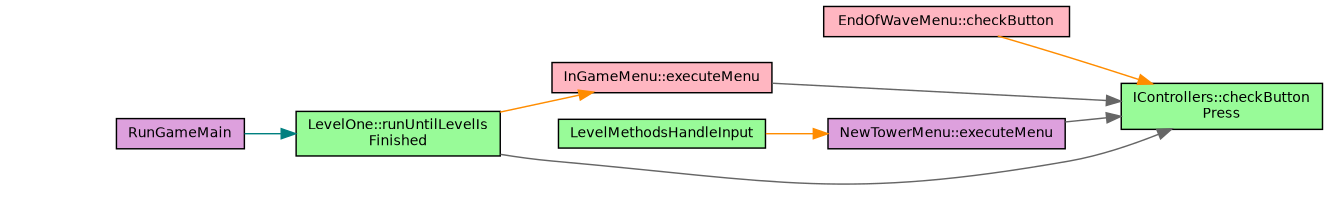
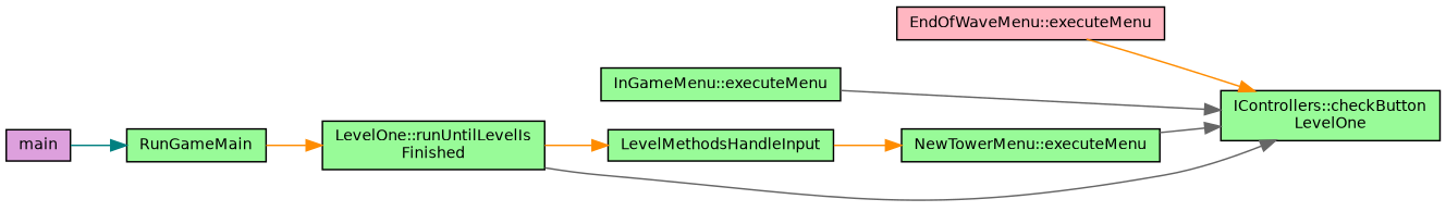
  digraph {
    fontname="DejaVu Sans"
    rankdir=RL
    node [color=black fillcolor=palegreen fontname="DejaVu Sans" fontsize=10 shape=record style=filled]
    edge [color=darkorange dir=back fontname="DejaVu Sans" fontsize=10 labelfontname=Helvetica labelfontsize=10 style=solid]
-   n1 [fontcolor=black height=0.2 label="IControllers::checkButton\lPress" width=0.4]
-   n2 [fillcolor=lightpink height=0.2 label="EndOfWaveMenu::checkButton" width=0.4]
-   n3 [fillcolor=lightpink height=0.2 label="InGameMenu::executeMenu" width=0.4]
-   n4 [fillcolor=plum height=0.2 label="NewTowerMenu::executeMenu" width=0.4]
+   n1 [fontcolor=black height=0.2 label="IControllers::checkButton\lLevelOne" width=0.4]
+   n2 [fillcolor=lightpink height=0.2 label="EndOfWaveMenu::executeMenu" width=0.4]
+   n3 [height=0.2 label="InGameMenu::executeMenu" width=0.4]
+   n4 [height=0.2 label="NewTowerMenu::executeMenu" width=0.4]
    n5 [height=0.2 label="LevelOne::runUntilLevelIs\lFinished" width=0.4]
    n6 [height=0.2 label=LevelMethodsHandleInput width=0.4]
-   n7 [fillcolor=plum height=0.2 label=RunGameMain width=0.4]
+   n7 [height=0.2 label=RunGameMain width=0.4]
+   n8 [fillcolor=plum height=0.2 label=main width=0.4]
    n1 -> n2
    n1 -> n3 [color=gray40]
    n1 -> n4 [color=gray40]
    n1 -> n5 [color=gray40]
    n4 -> n6
-   n5 -> n7 [color=teal]
-   n3 -> n5
+   n5 -> n7
+   n6 -> n5
+   n7 -> n8 [color=teal]
  }
